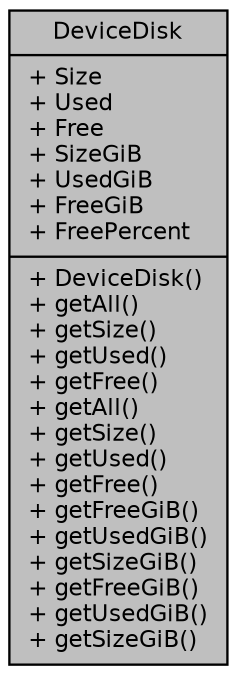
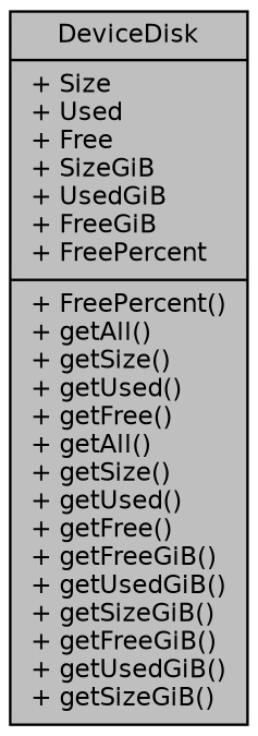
  digraph {
-   n1 [color=black fillcolor=grey75 fontcolor=black fontname=Helvetica fontsize=10 height=0.2 label="{DeviceDisk\n|+ Size\l+ Used\l+ Free\l+ SizeGiB\l+ UsedGiB\l+ FreeGiB\l+ FreePercent\l|+ DeviceDisk()\l+ getAll()\l+ getSize()\l+ getUsed()\l+ getFree()\l+ getAll()\l+ getSize()\l+ getUsed()\l+ getFree()\l+ getFreeGiB()\l+ getUsedGiB()\l+ getSizeGiB()\l+ getFreeGiB()\l+ getUsedGiB()\l+ getSizeGiB()\l}" shape=record style=filled width=0.4]
+   n1 [color=black fillcolor=grey75 fontcolor=black fontname=Helvetica fontsize=10 height=0.2 label="{DeviceDisk\n|+ Size\l+ Used\l+ Free\l+ SizeGiB\l+ UsedGiB\l+ FreeGiB\l+ FreePercent\l|+ FreePercent()\l+ getAll()\l+ getSize()\l+ getUsed()\l+ getFree()\l+ getAll()\l+ getSize()\l+ getUsed()\l+ getFree()\l+ getFreeGiB()\l+ getUsedGiB()\l+ getSizeGiB()\l+ getFreeGiB()\l+ getUsedGiB()\l+ getSizeGiB()\l}" shape=record style=filled width=0.4]
  }
